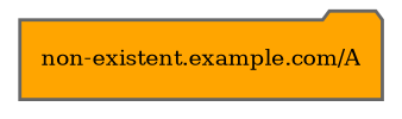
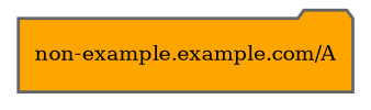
  digraph {
    rankdir=BT
-   n1 [fillcolor=orange fontsize=10 label="non-existent.example.com/A" penwidth=1.5 shape=folder style="rounded,filled" color=gray40]
+   n1 [fillcolor=orange fontsize=10 label="non-example.example.com/A" penwidth=1.5 shape=folder style="rounded,filled" color=gray40]
  }
